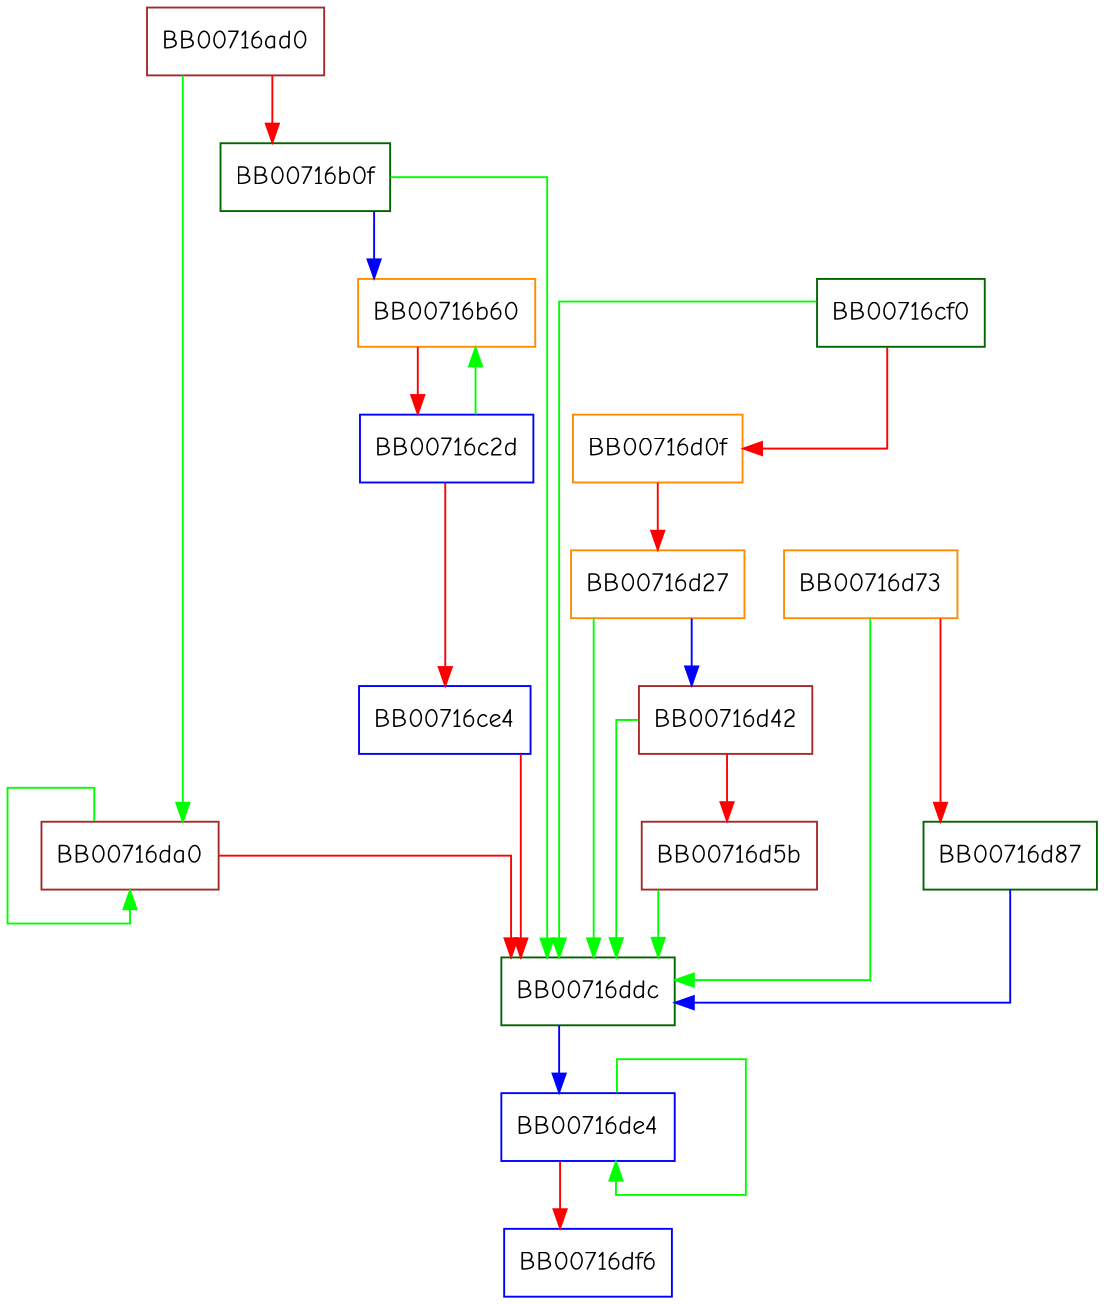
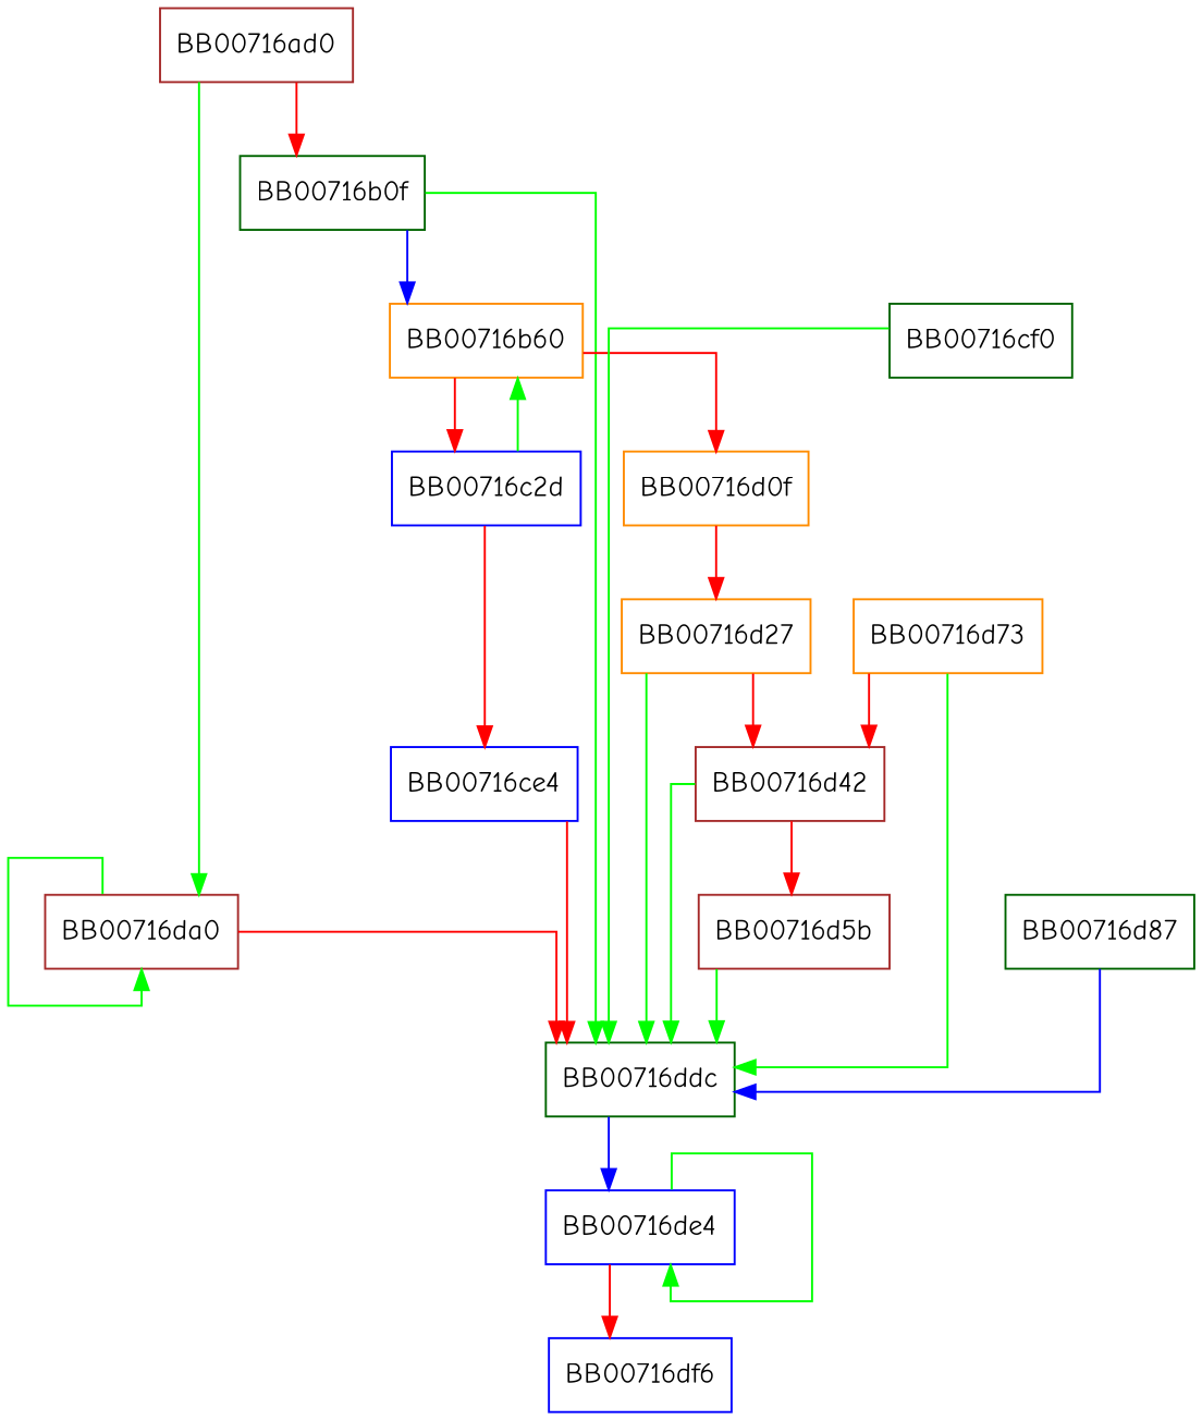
  digraph {
    fontname="Comic Neue"
    splines=ortho
    node [color=brown fontname="Comic Neue" shape=box]
    edge [color=red fontname="Comic Neue"]
    BB00716ad0
    BB00716da0
    BB00716b0f [color=darkgreen]
    BB00716ddc [color=darkgreen]
    BB00716b60 [color=darkorange]
    BB00716de4 [color=blue]
    BB00716c2d [color=blue]
    BB00716cf0 [color=darkgreen]
    BB00716d0f [color=darkorange]
    BB00716ce4 [color=blue]
    BB00716d27 [color=darkorange]
    BB00716df6 [color=blue]
    n13 [label=BB00716d42]
    BB00716d5b
    BB00716d73 [color=darkorange]
    BB00716d87 [color=darkgreen]
    BB00716ad0 -> BB00716da0 [color=green]
    BB00716ad0 -> BB00716b0f
    BB00716da0 -> BB00716da0 [color=green]
    BB00716da0 -> BB00716ddc
    BB00716b0f -> BB00716ddc [color=green]
    BB00716b0f -> BB00716b60 [color=blue]
    BB00716ddc -> BB00716de4 [color=blue]
    BB00716b60 -> BB00716c2d
    BB00716de4 -> BB00716de4 [color=green]
    BB00716de4 -> BB00716df6
    BB00716c2d -> BB00716b60 [color=green]
    BB00716c2d -> BB00716ce4
    BB00716cf0 -> BB00716ddc [color=green]
-   BB00716cf0 -> BB00716d0f
+   BB00716b60 -> BB00716d0f
    BB00716d0f -> BB00716d27
    BB00716ce4 -> BB00716ddc
    BB00716d27 -> BB00716ddc [color=green]
-   BB00716d27 -> n13 [color=blue]
+   BB00716d27 -> n13
    n13 -> BB00716ddc [color=green]
    n13 -> BB00716d5b
    BB00716d5b -> BB00716ddc [color=green]
    BB00716d73 -> BB00716ddc [color=green]
-   BB00716d73 -> BB00716d87
+   BB00716d73 -> n13
    BB00716d87 -> BB00716ddc [color=blue]
  }
